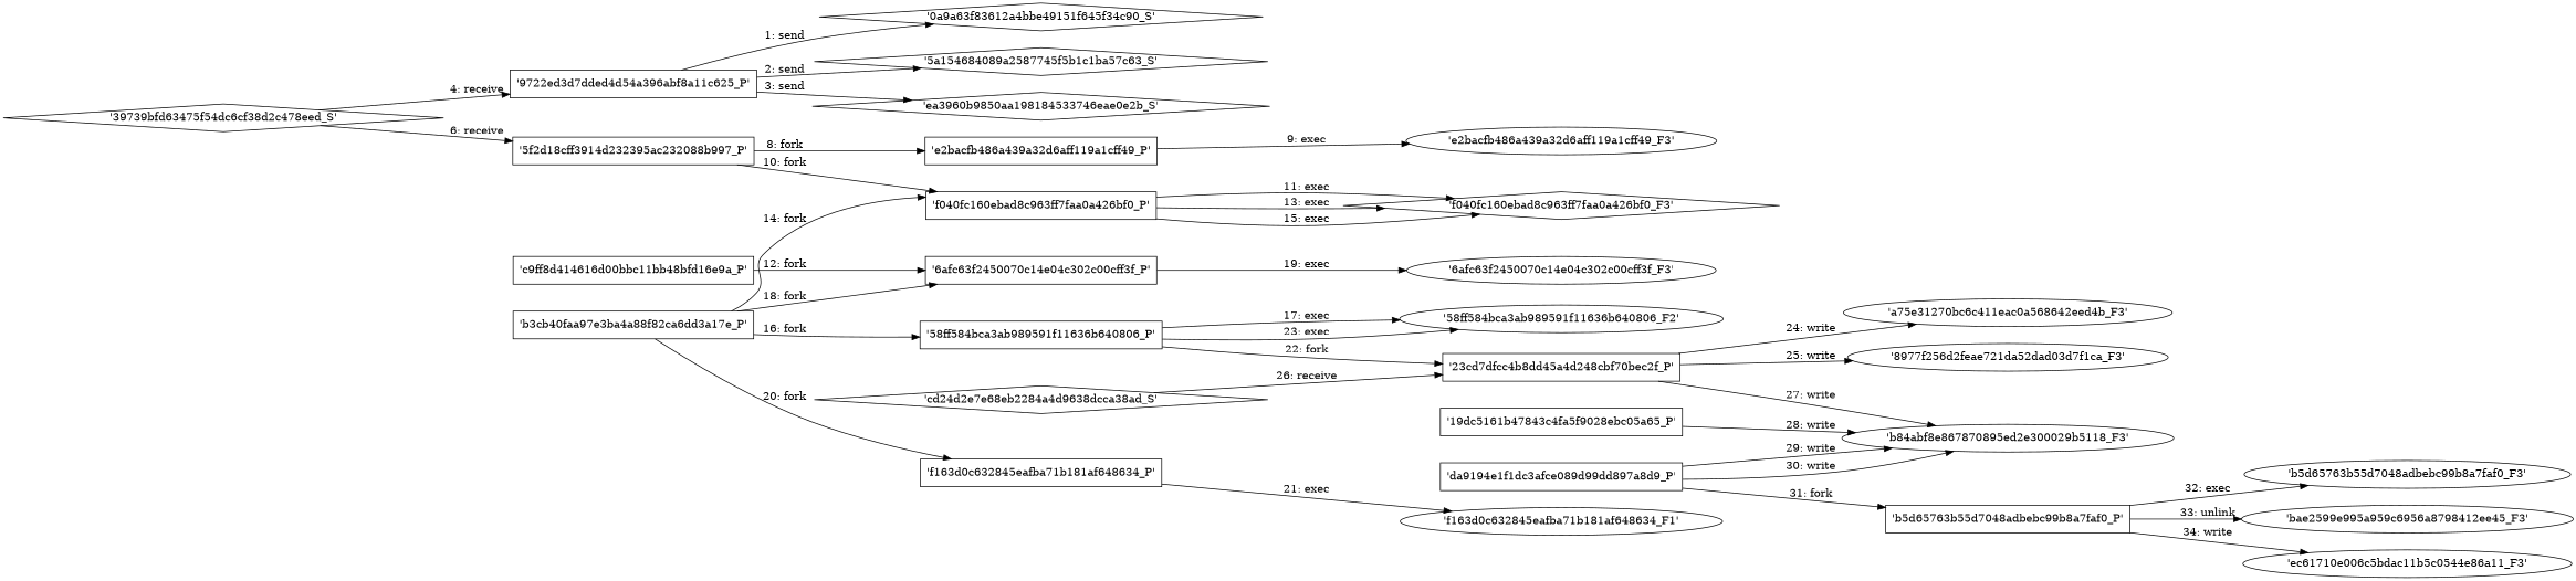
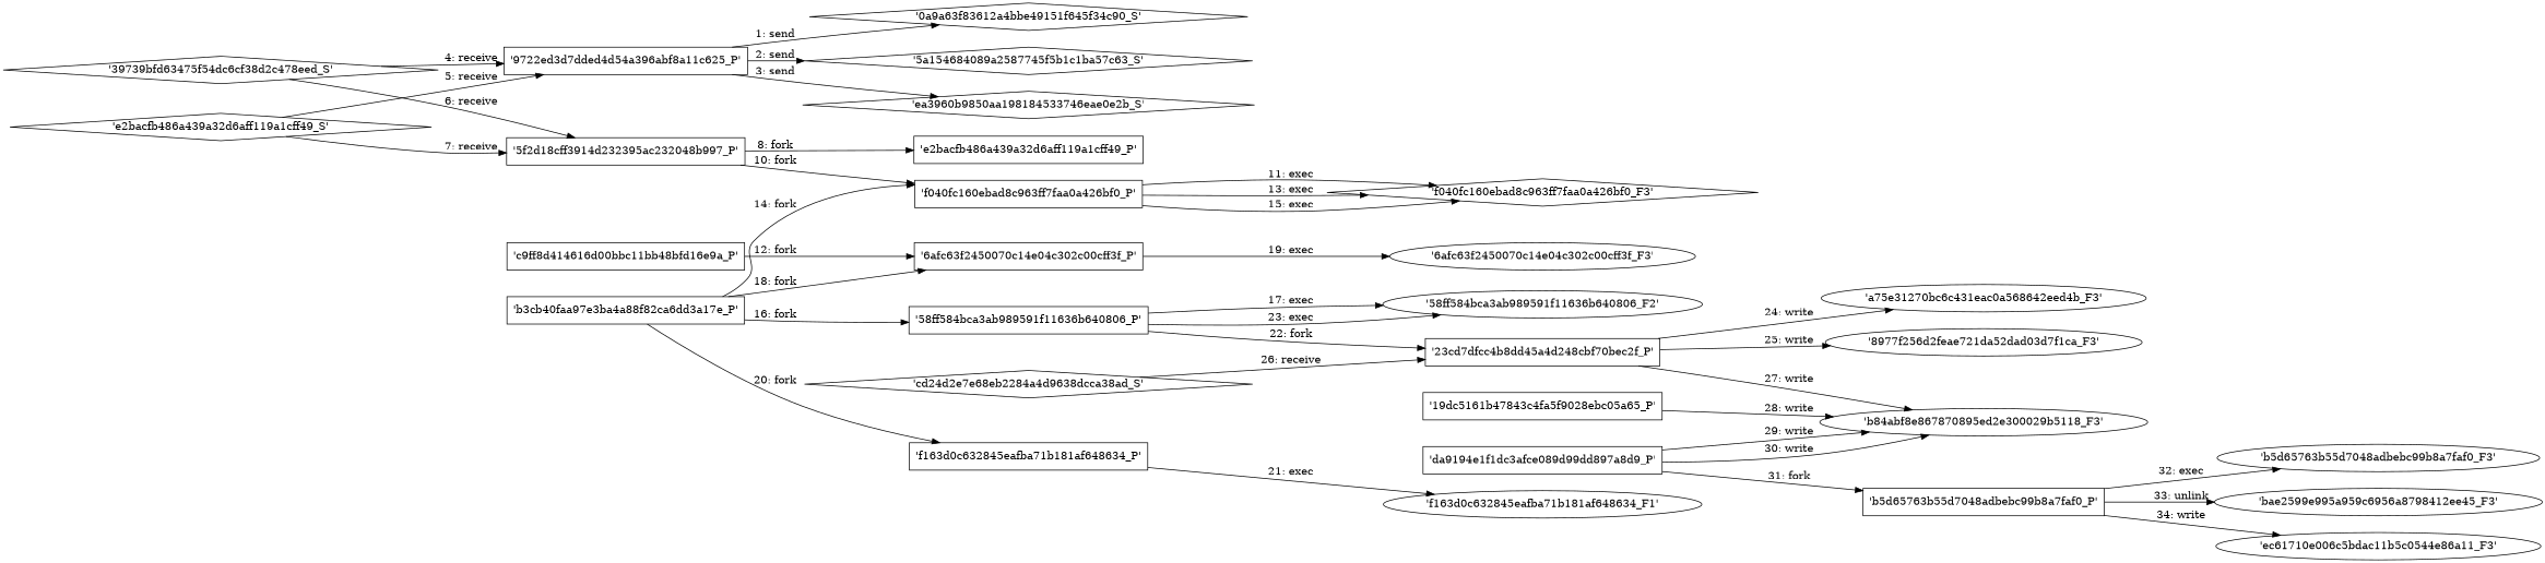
  digraph {
    engine=neato
    fixedsize=false
    fontsize=10
    nodesep=0.3
    rankdir=LR
    ranksep=0
    splines=true
    node [node_type=Process shape=box]
    "'0a9a63f83612a4bbe49151f645f34c90_S'" [node_type=Socket shape=diamond]
    "'9722ed3d7dded4d54a396abf8a11c625_P'"
    "'5a154684089a2587745f5b1c1ba57c63_S'" [node_type=Socket shape=diamond]
    "'ea3960b9850aa198184533746eae0e2b_S'" [node_type=Socket shape=diamond]
    "'39739bfd63475f54dc6cf38d2c478eed_S'" [node_type=Socket shape=diamond]
-   "'5f2d18cff3914d232395ac232048b997_P'" [label="'5f2d18cff3914d232395ac232088b997_P'"]
+   "'5f2d18cff3914d232395ac232048b997_P'"
    "'e2bacfb486a439a32d6aff119a1cff49_P'"
    "'f040fc160ebad8c963ff7faa0a426bf0_P'"
-   "'e2bacfb486a439a32d6aff119a1cff49_F3'" [node_type=File shape=ellipse]
+   "'e2bacfb486a439a32d6aff119a1cff49_S'" [node_type=Socket shape=diamond]
    "'f040fc160ebad8c963ff7faa0a426bf0_F3'" [node_type=File shape=diamond]
    "'c9ff8d414616d00bbc11bb48bfd16e9a_P'"
    "'6afc63f2450070c14e04c302c00cff3f_P'"
    "'b3cb40faa97e3ba4a88f82ca6dd3a17e_P'"
    "'58ff584bca3ab989591f11636b640806_P'"
    "'f163d0c632845eafba71b181af648634_P'"
    "'58ff584bca3ab989591f11636b640806_F2'" [node_type=File shape=ellipse]
    "'23cd7dfcc4b8dd45a4d248cbf70bec2f_P'"
    "'6afc63f2450070c14e04c302c00cff3f_F3'" [node_type=File shape=ellipse]
    "'f163d0c632845eafba71b181af648634_F1'" [node_type=File shape=ellipse]
-   "'a75e31270bc6c411eac0a568642eed4b_F3'" [node_type=file shape=ellipse]
+   "'a75e31270bc6c411eac0a568642eed4b_F3'" [node_type=file shape=ellipse label="'a75e31270bc6c431eac0a568642eed4b_F3'"]
    "'8977f256d2feae721da52dad03d7f1ca_F3'" [node_type=file shape=ellipse]
    n23 [label="'b84abf8e867870895ed2e300029b5118_F3'" node_type=file shape=ellipse]
    "'cd24d2e7e68eb2284a4d9638dcca38ad_S'" [node_type=Socket shape=diamond]
    "'19dc5161b47843c4fa5f9028ebc05a65_P'"
    "'da9194e1f1dc3afce089d99dd897a8d9_P'"
    "'b5d65763b55d7048adbebc99b8a7faf0_P'"
    "'b5d65763b55d7048adbebc99b8a7faf0_F3'" [node_type=File shape=ellipse]
    "'bae2599e995a959c6956a8798412ee45_F3'" [node_type=file shape=ellipse]
    "'ec61710e006c5bdac11b5c0544e86a11_F3'" [node_type=file shape=ellipse]
    "'9722ed3d7dded4d54a396abf8a11c625_P'" -> "'0a9a63f83612a4bbe49151f645f34c90_S'" [label="1: send"]
    "'9722ed3d7dded4d54a396abf8a11c625_P'" -> "'5a154684089a2587745f5b1c1ba57c63_S'" [label="2: send"]
    "'9722ed3d7dded4d54a396abf8a11c625_P'" -> "'ea3960b9850aa198184533746eae0e2b_S'" [label="3: send"]
    "'39739bfd63475f54dc6cf38d2c478eed_S'" -> "'9722ed3d7dded4d54a396abf8a11c625_P'" [label="4: receive"]
    "'39739bfd63475f54dc6cf38d2c478eed_S'" -> "'5f2d18cff3914d232395ac232048b997_P'" [label="6: receive"]
    "'5f2d18cff3914d232395ac232048b997_P'" -> "'e2bacfb486a439a32d6aff119a1cff49_P'" [label="8: fork"]
    "'5f2d18cff3914d232395ac232048b997_P'" -> "'f040fc160ebad8c963ff7faa0a426bf0_P'" [label="10: fork"]
-   "'e2bacfb486a439a32d6aff119a1cff49_P'" -> "'e2bacfb486a439a32d6aff119a1cff49_F3'" [label="9: exec"]
    "'f040fc160ebad8c963ff7faa0a426bf0_P'" -> "'f040fc160ebad8c963ff7faa0a426bf0_F3'" [label="11: exec"]
    "'f040fc160ebad8c963ff7faa0a426bf0_P'" -> "'f040fc160ebad8c963ff7faa0a426bf0_F3'" [label="13: exec"]
    "'f040fc160ebad8c963ff7faa0a426bf0_P'" -> "'f040fc160ebad8c963ff7faa0a426bf0_F3'" [label="15: exec"]
+   "'e2bacfb486a439a32d6aff119a1cff49_S'" -> "'9722ed3d7dded4d54a396abf8a11c625_P'" [label="5: receive"]
+   "'e2bacfb486a439a32d6aff119a1cff49_S'" -> "'5f2d18cff3914d232395ac232048b997_P'" [label="7: receive"]
    "'c9ff8d414616d00bbc11bb48bfd16e9a_P'" -> "'6afc63f2450070c14e04c302c00cff3f_P'" [label="12: fork"]
    "'6afc63f2450070c14e04c302c00cff3f_P'" -> "'6afc63f2450070c14e04c302c00cff3f_F3'" [label="19: exec"]
    "'b3cb40faa97e3ba4a88f82ca6dd3a17e_P'" -> "'f040fc160ebad8c963ff7faa0a426bf0_P'" [label="14: fork"]
    "'b3cb40faa97e3ba4a88f82ca6dd3a17e_P'" -> "'6afc63f2450070c14e04c302c00cff3f_P'" [label="18: fork"]
    "'b3cb40faa97e3ba4a88f82ca6dd3a17e_P'" -> "'58ff584bca3ab989591f11636b640806_P'" [label="16: fork"]
    "'b3cb40faa97e3ba4a88f82ca6dd3a17e_P'" -> "'f163d0c632845eafba71b181af648634_P'" [label="20: fork"]
    "'58ff584bca3ab989591f11636b640806_P'" -> "'58ff584bca3ab989591f11636b640806_F2'" [label="17: exec"]
    "'58ff584bca3ab989591f11636b640806_P'" -> "'58ff584bca3ab989591f11636b640806_F2'" [label="23: exec"]
    "'58ff584bca3ab989591f11636b640806_P'" -> "'23cd7dfcc4b8dd45a4d248cbf70bec2f_P'" [label="22: fork"]
    "'f163d0c632845eafba71b181af648634_P'" -> "'f163d0c632845eafba71b181af648634_F1'" [label="21: exec"]
    "'23cd7dfcc4b8dd45a4d248cbf70bec2f_P'" -> "'a75e31270bc6c411eac0a568642eed4b_F3'" [label="24: write"]
    "'23cd7dfcc4b8dd45a4d248cbf70bec2f_P'" -> "'8977f256d2feae721da52dad03d7f1ca_F3'" [label="25: write"]
    "'23cd7dfcc4b8dd45a4d248cbf70bec2f_P'" -> n23 [label="27: write"]
    "'cd24d2e7e68eb2284a4d9638dcca38ad_S'" -> "'23cd7dfcc4b8dd45a4d248cbf70bec2f_P'" [label="26: receive"]
    "'19dc5161b47843c4fa5f9028ebc05a65_P'" -> n23 [label="28: write"]
    "'da9194e1f1dc3afce089d99dd897a8d9_P'" -> n23 [label="29: write"]
    "'da9194e1f1dc3afce089d99dd897a8d9_P'" -> n23 [label="30: write"]
    "'da9194e1f1dc3afce089d99dd897a8d9_P'" -> "'b5d65763b55d7048adbebc99b8a7faf0_P'" [label="31: fork"]
    "'b5d65763b55d7048adbebc99b8a7faf0_P'" -> "'b5d65763b55d7048adbebc99b8a7faf0_F3'" [label="32: exec"]
    "'b5d65763b55d7048adbebc99b8a7faf0_P'" -> "'bae2599e995a959c6956a8798412ee45_F3'" [label="33: unlink"]
    "'b5d65763b55d7048adbebc99b8a7faf0_P'" -> "'ec61710e006c5bdac11b5c0544e86a11_F3'" [label="34: write"]
  }
